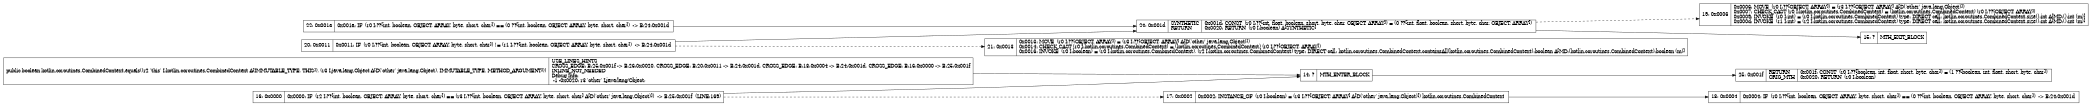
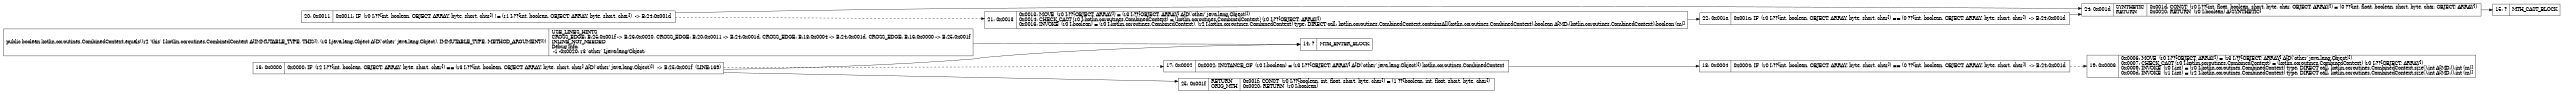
  digraph {
    rankdir=LR
    node [shape=record]
    n1 [label="{14\:\ ?|MTH_ENTER_BLOCK\l}"]
    n2 [label="{16\:\ 0x0000|0x0000: IF  (r2 I:??[int, boolean, OBJECT, ARRAY, byte, short, char]) == (r3 I:??[int, boolean, OBJECT, ARRAY, byte, short, char] A[D('other' java.lang.Object)])  \-\> B:25:0x001f  (LINE:169)\l}"]
    n3 [label="{17\:\ 0x0002|0x0002: INSTANCE_OF  (r0 I:boolean) = (r3 I:??[OBJECT, ARRAY] A[D('other' java.lang.Object)]) kotlin.coroutines.CombinedContext \l}"]
    n4 [label="{25\:\ 0x001f|RETURN\lORIG_MTH\l|0x001f: CONST  (r0 I:??[boolean, int, float, short, byte, char]) = (1 ??[boolean, int, float, short, byte, char]) \l0x0020: RETURN  (r0 I:boolean) \l}"]
    n5 [label="{18\:\ 0x0004|0x0004: IF  (r0 I:??[int, boolean, OBJECT, ARRAY, byte, short, char]) == (0 ??[int, boolean, OBJECT, ARRAY, byte, short, char])  \-\> B:24:0x001d \l}"]
    n6 [label="{19\:\ 0x0006|0x0006: MOVE  (r0 I:??[OBJECT, ARRAY]) = (r3 I:??[OBJECT, ARRAY] A[D('other' java.lang.Object)]) \l0x0007: CHECK_CAST (r0 I:kotlin.coroutines.CombinedContext) = (kotlin.coroutines.CombinedContext) (r0 I:??[OBJECT, ARRAY]) \l0x0009: INVOKE  (r0 I:int) = (r0 I:kotlin.coroutines.CombinedContext) type: DIRECT call: kotlin.coroutines.CombinedContext.size():int A[MD:():int (m)]\l0x000d: INVOKE  (r1 I:int) = (r2 I:kotlin.coroutines.CombinedContext) type: DIRECT call: kotlin.coroutines.CombinedContext.size():int A[MD:():int (m)]\l}"]
    n7 [label="{24\:\ 0x001d|SYNTHETIC\lRETURN\l|0x001d: CONST  (r0 I:??[int, float, boolean, short, byte, char, OBJECT, ARRAY]) = (0 ??[int, float, boolean, short, byte, char, OBJECT, ARRAY]) \l0x0020: RETURN  (r0 I:boolean) A[SYNTHETIC]\l}"]
-   n8 [label="{15\:\ ?|MTH_EXIT_BLOCK\l}"]
+   n8 [label="{15\:\ ?|MTH_CAST_BLOCK\l}"]
    n9 [label="{20\:\ 0x0011|0x0011: IF  (r0 I:??[int, boolean, OBJECT, ARRAY, byte, short, char]) != (r1 I:??[int, boolean, OBJECT, ARRAY, byte, short, char])  \-\> B:24:0x001d \l}"]
    n10 [label="{21\:\ 0x0013|0x0013: MOVE  (r0 I:??[OBJECT, ARRAY]) = (r3 I:??[OBJECT, ARRAY] A[D('other' java.lang.Object)]) \l0x0014: CHECK_CAST (r0 I:kotlin.coroutines.CombinedContext) = (kotlin.coroutines.CombinedContext) (r0 I:??[OBJECT, ARRAY]) \l0x0016: INVOKE  (r0 I:boolean) = (r0 I:kotlin.coroutines.CombinedContext), (r2 I:kotlin.coroutines.CombinedContext) type: DIRECT call: kotlin.coroutines.CombinedContext.containsAll(kotlin.coroutines.CombinedContext):boolean A[MD:(kotlin.coroutines.CombinedContext):boolean (m)]\l}"]
    n11 [label="{22\:\ 0x001a|0x001a: IF  (r0 I:??[int, boolean, OBJECT, ARRAY, byte, short, char]) == (0 ??[int, boolean, OBJECT, ARRAY, byte, short, char])  \-\> B:24:0x001d \l}"]
    n12 [label="{public boolean kotlin.coroutines.CombinedContext.equals((r2 'this' I:kotlin.coroutines.CombinedContext A[IMMUTABLE_TYPE, THIS]), (r3 I:java.lang.Object A[D('other' java.lang.Object), IMMUTABLE_TYPE, METHOD_ARGUMENT]))  | USE_LINES_HINTS\lCROSS_EDGE: B:25:0x001f \-\> B:26:0x0020, CROSS_EDGE: B:20:0x0011 \-\> B:24:0x001d, CROSS_EDGE: B:18:0x0004 \-\> B:24:0x001d, CROSS_EDGE: B:16:0x0000 \-\> B:25:0x001f\lINLINE_NOT_NEEDED\lDebug Info:\l  \-1 \-0x0020: r3 'other' Ljava\/lang\/Object;\l}"]
    n2 -> n1
    n2 -> n3 [style=dashed]
-   n1 -> n4
+   n2 -> n4
    n3 -> n5
-   n7 -> n6 [style=dashed]
+   n5 -> n6 [style=dashed]
    n7 -> n8
    n9 -> n7
    n9 -> n10 [style=dashed]
+   n10 -> n11
    n11 -> n7
    n12 -> n1
  }
